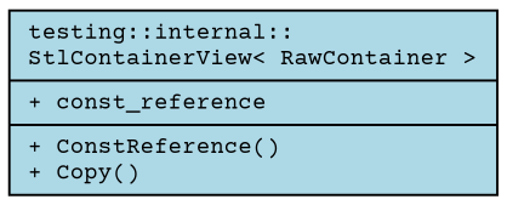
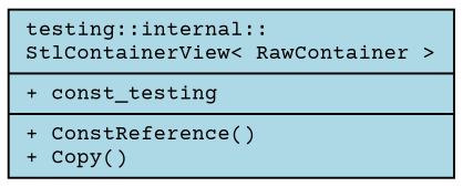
  digraph {
    fontname="Courier Prime"
-   n1 [color=black fillcolor=lightblue fontcolor=black fontname="Courier Prime" fontsize=10 height=0.2 label="{testing::internal::\lStlContainerView\< RawContainer \>\n|+ const_reference\l|+ ConstReference()\l+ Copy()\l}" shape=record style=filled width=0.4]
+   n1 [color=black fillcolor=lightblue fontcolor=black fontname="Courier Prime" fontsize=10 height=0.2 label="{testing::internal::\lStlContainerView\< RawContainer \>\n|+ const_testing\l|+ ConstReference()\l+ Copy()\l}" shape=record style=filled width=0.4]
  }
